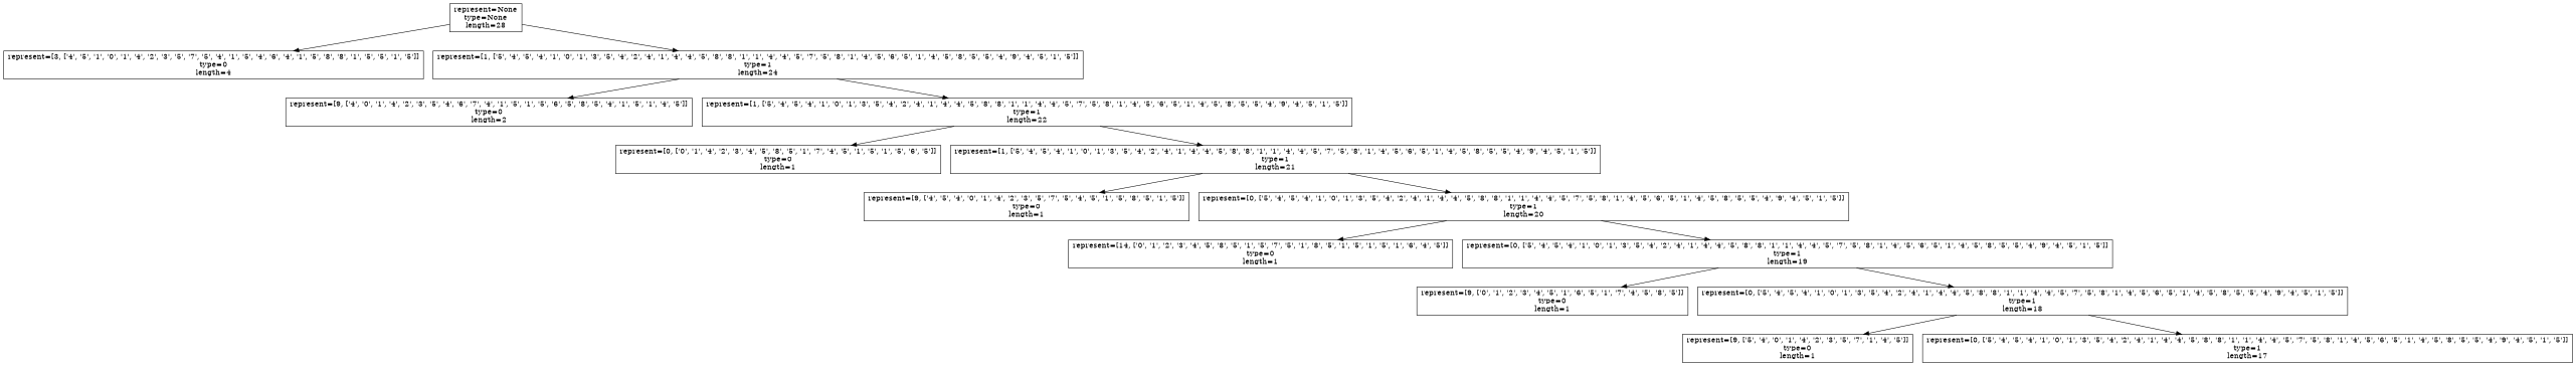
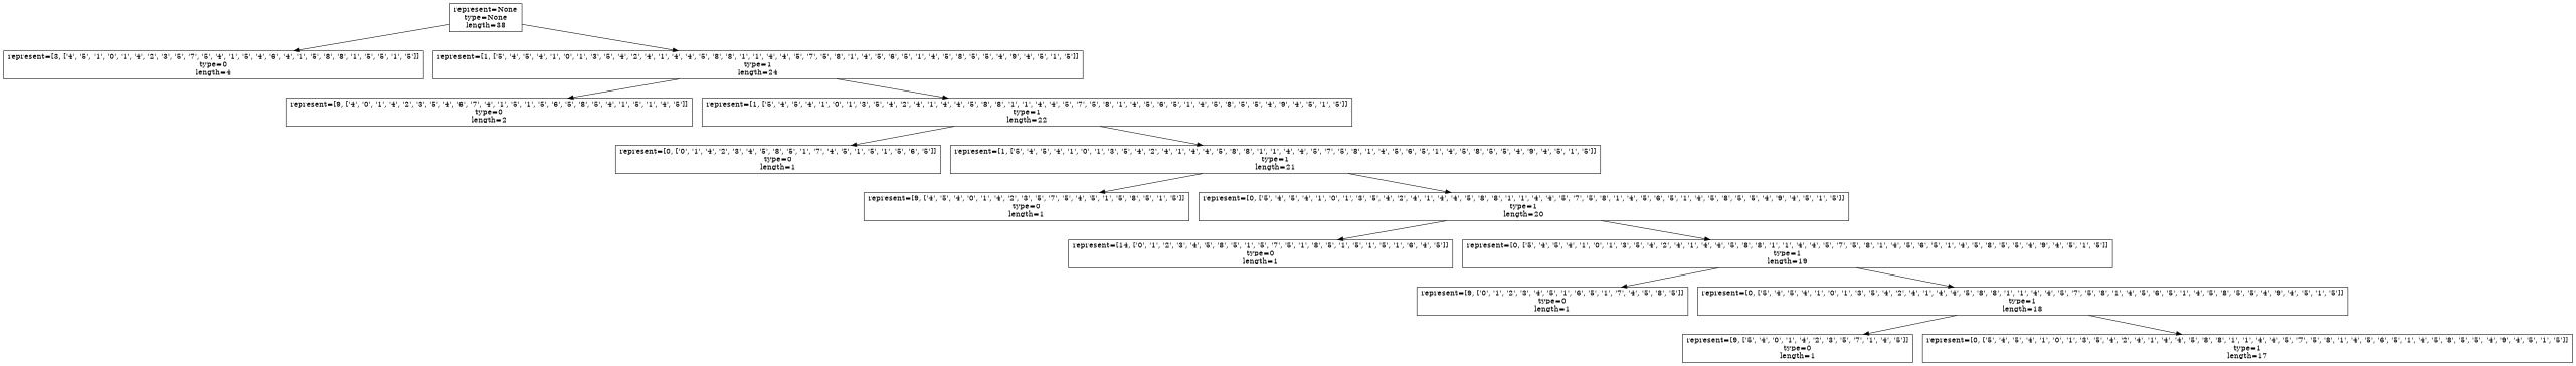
  digraph {
    node [shape=box]
    edge [fontname=helvetica]
-   n1 [label=<represent=None<br/>type=None<br/>length=28<br/>>]
+   n1 [label=<represent=None<br/>type=None<br/>length=38<br/>>]
    n2 [label=<represent=[3, ['4', '5', '1', '0', '1', '4', '2', '3', '5', '7', '5', '4', '1', '5', '4', '6', '4', '1', '5', '8', '8', '1', '5', '5', '1', '5']]<br/>type=0<br/>length=4<br/>>]
    n3 [label=<represent=[1, ['5', '4', '5', '4', '1', '0', '1', '3', '5', '4', '2', '4', '1', '4', '4', '5', '8', '8', '1', '1', '4', '4', '5', '7', '5', '8', '1', '4', '5', '6', '5', '1', '4', '5', '8', '5', '5', '4', '9', '4', '5', '1', '5']]<br/>type=1<br/>length=24<br/>>]
    n4 [label=<represent=[9, ['4', '0', '1', '4', '2', '3', '5', '4', '6', '7', '4', '1', '5', '1', '5', '6', '5', '8', '5', '4', '1', '5', '1', '4', '5']]<br/>type=0<br/>length=2<br/>>]
    n5 [label=<represent=[1, ['5', '4', '5', '4', '1', '0', '1', '3', '5', '4', '2', '4', '1', '4', '4', '5', '8', '8', '1', '1', '4', '4', '5', '7', '5', '8', '1', '4', '5', '6', '5', '1', '4', '5', '8', '5', '5', '4', '9', '4', '5', '1', '5']]<br/>type=1<br/>length=22<br/>>]
    n6 [label=<represent=[0, ['0', '1', '4', '2', '3', '4', '5', '8', '5', '1', '7', '4', '5', '1', '5', '1', '5', '6', '5']]<br/>type=0<br/>length=1<br/>>]
    n7 [label=<represent=[1, ['5', '4', '5', '4', '1', '0', '1', '3', '5', '4', '2', '4', '1', '4', '4', '5', '8', '8', '1', '1', '4', '4', '5', '7', '5', '8', '1', '4', '5', '6', '5', '1', '4', '5', '8', '5', '5', '4', '9', '4', '5', '1', '5']]<br/>type=1<br/>length=21<br/>>]
    n8 [label=<represent=[9, ['4', '5', '4', '0', '1', '4', '2', '3', '5', '7', '5', '4', '5', '1', '5', '8', '5', '1', '5']]<br/>type=0<br/>length=1<br/>>]
    n9 [label=<represent=[0, ['5', '4', '5', '4', '1', '0', '1', '3', '5', '4', '2', '4', '1', '4', '4', '5', '8', '8', '1', '1', '4', '4', '5', '7', '5', '8', '1', '4', '5', '6', '5', '1', '4', '5', '8', '5', '5', '4', '9', '4', '5', '1', '5']]<br/>type=1<br/>length=20<br/>>]
    n10 [label=<represent=[14, ['0', '1', '2', '3', '4', '5', '8', '5', '1', '5', '7', '5', '1', '8', '5', '1', '5', '1', '5', '1', '6', '4', '5']]<br/>type=0<br/>length=1<br/>>]
    n11 [label=<represent=[0, ['5', '4', '5', '4', '1', '0', '1', '3', '5', '4', '2', '4', '1', '4', '4', '5', '8', '8', '1', '1', '4', '4', '5', '7', '5', '8', '1', '4', '5', '6', '5', '1', '4', '5', '8', '5', '5', '4', '9', '4', '5', '1', '5']]<br/>type=1<br/>length=19<br/>>]
    n12 [label=<represent=[9, ['0', '1', '2', '3', '4', '5', '1', '6', '5', '1', '7', '4', '5', '8', '5']]<br/>type=0<br/>length=1<br/>>]
    n13 [label=<represent=[0, ['5', '4', '5', '4', '1', '0', '1', '3', '5', '4', '2', '4', '1', '4', '4', '5', '8', '8', '1', '1', '4', '4', '5', '7', '5', '8', '1', '4', '5', '6', '5', '1', '4', '5', '8', '5', '5', '4', '9', '4', '5', '1', '5']]<br/>type=1<br/>length=18<br/>>]
    n14 [label=<represent=[9, ['5', '4', '0', '1', '4', '2', '3', '5', '7', '1', '4', '5']]<br/>type=0<br/>length=1<br/>>]
    n15 [label=<represent=[0, ['5', '4', '5', '4', '1', '0', '1', '3', '5', '4', '2', '4', '1', '4', '4', '5', '8', '8', '1', '1', '4', '4', '5', '7', '5', '8', '1', '4', '5', '6', '5', '1', '4', '5', '8', '5', '5', '4', '9', '4', '5', '1', '5']]<br/>type=1<br/>length=17<br/>>]
    n1 -> n2
    n1 -> n3
    n3 -> n4
    n3 -> n5
    n5 -> n6
    n5 -> n7
    n7 -> n8
    n7 -> n9
    n9 -> n10
    n9 -> n11
    n11 -> n12
    n11 -> n13
    n13 -> n14
    n13 -> n15
  }
